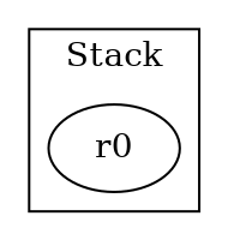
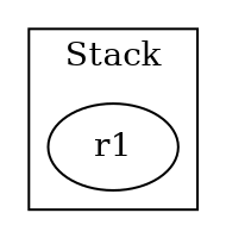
  digraph {
    rankDir=LR
    rankdir=LR
-   r1 [label=r0]
+   r1
    subgraph cluster_1 {
      label=Stack
      r1
    }
  }
